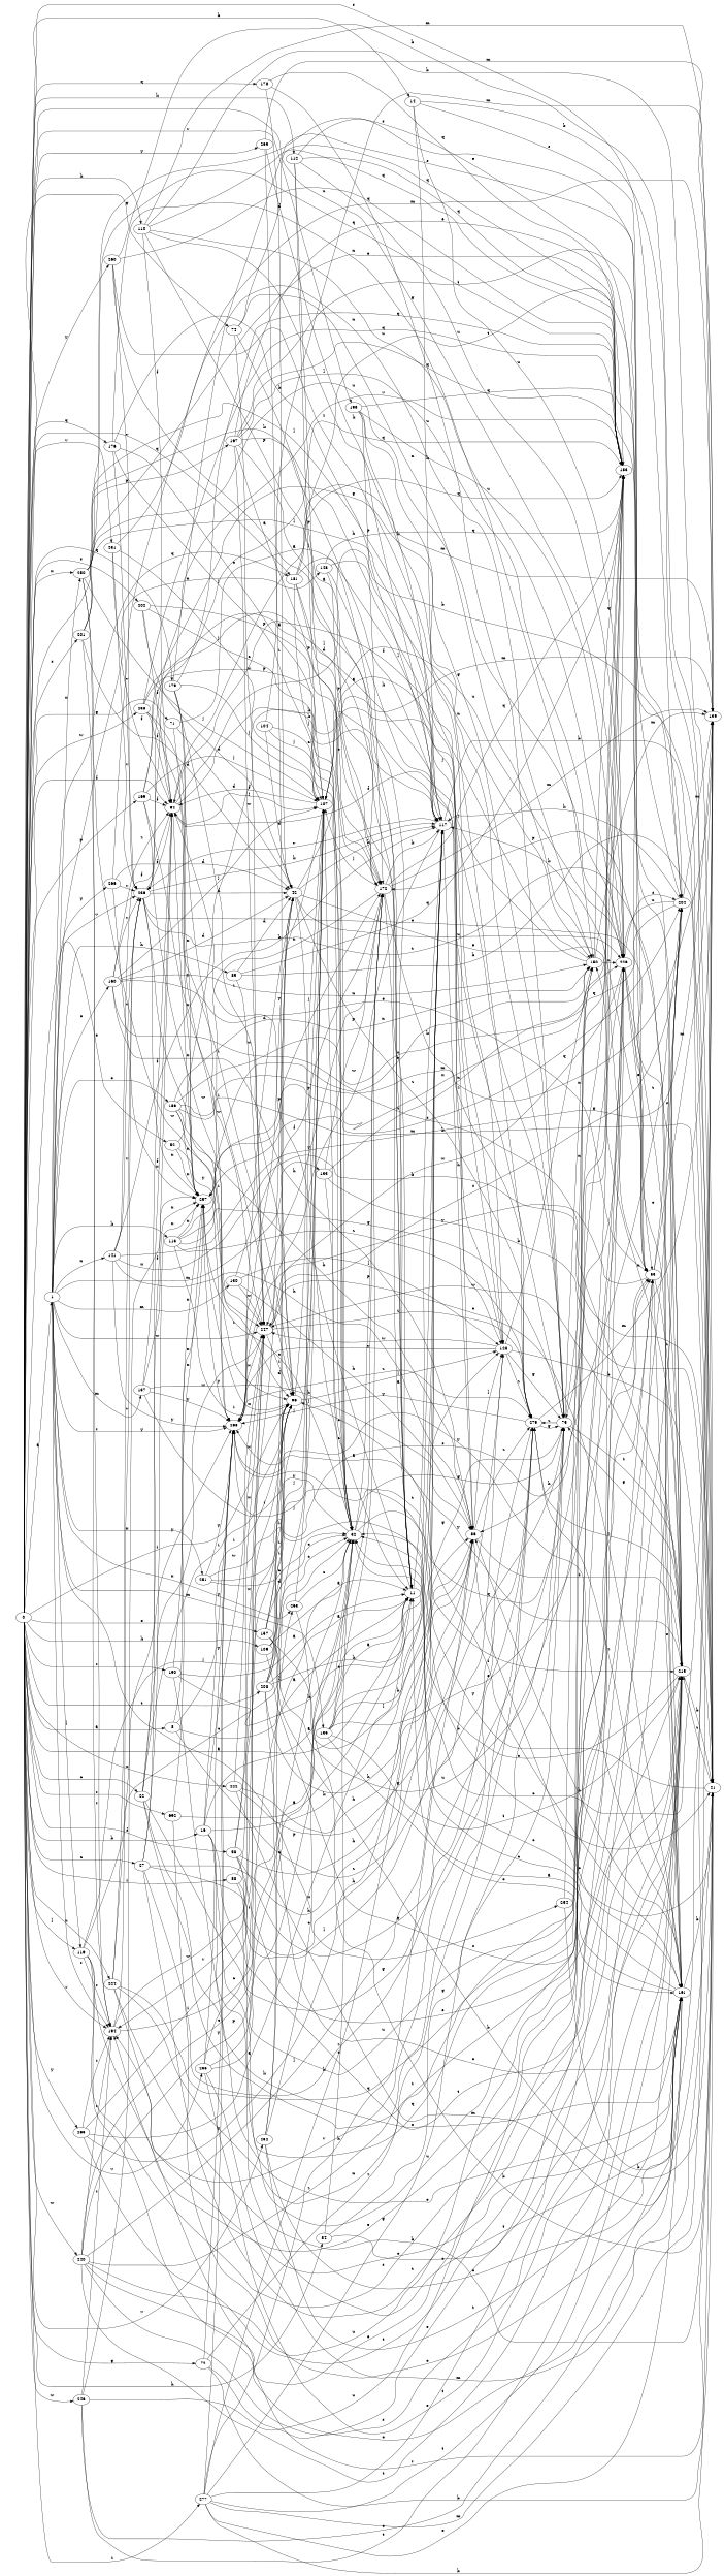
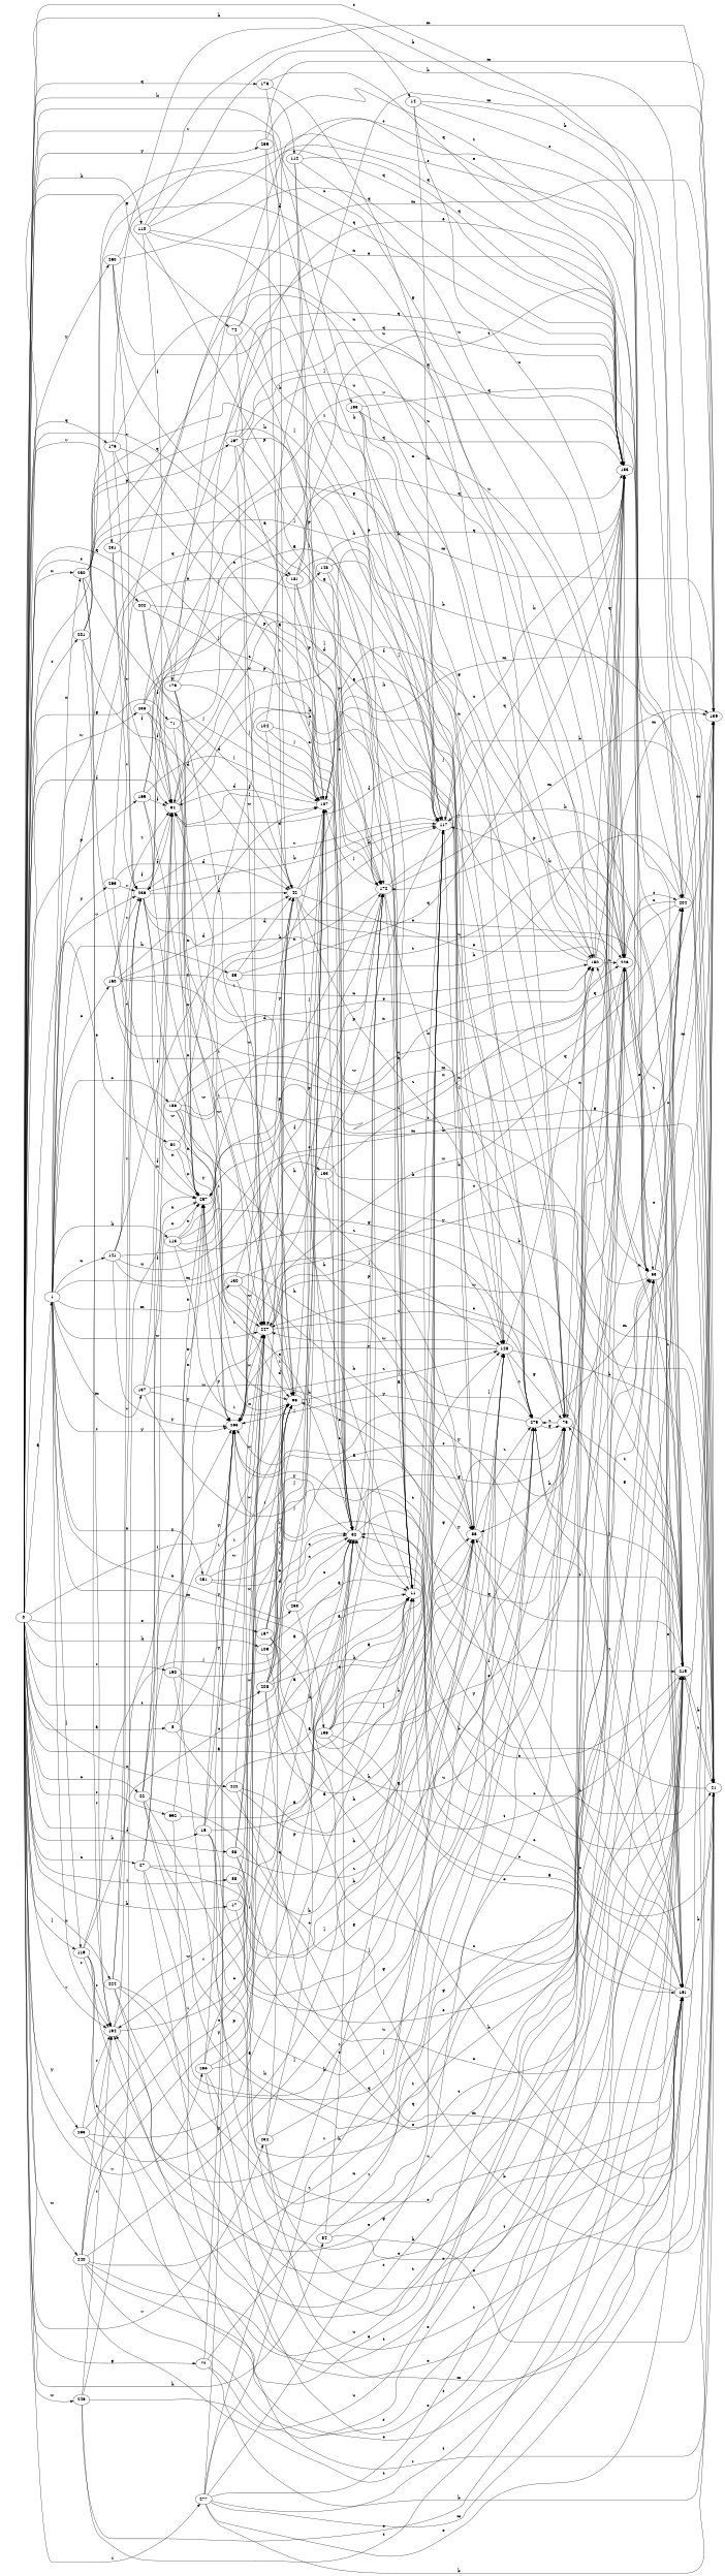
  strict digraph {
    rankdir=LR
    0
    1
    8
    11
    14
    16
+   17
    22
    27
    52
    58
    64
    71
    72
    74
    84
    88
    96
    109
    110
    112
    119
    157
    167
    169
    176
    178
    179
    181
    190
    n31 [label=692]
    193
    194
    201
    202
    204
    208
    222
    224
    226
    231
    232
    235
    238
    240
    246
    250
    260
    263
    265
    277
    85
    113
    130
    133
    135
    137
    141
    148
    159
    160
    236
    247
    251
    253
-   254
    266
    268
    257
    279
    117
    21
    75
    161
    183
    128
    215
    86
    53
    139
    107
    42
    172
    150
    32
    104
    0 -> 1 [label=a]
    0 -> 8 [label=a]
    0 -> 11 [label=a]
    0 -> 14 [label=b]
    0 -> 16 [label=b]
+   0 -> 17 [label=b]
    0 -> 22 [label=c]
    0 -> 27 [label=c]
    0 -> 52 [label=e]
    0 -> 58 [label=f]
    0 -> 64 [label=f]
    0 -> 71 [label=g]
    0 -> 72 [label=g]
    0 -> 74 [label=g]
    0 -> 84 [label=h]
    0 -> 88 [label=i]
    0 -> 96 [label=i]
    0 -> 109 [label=k]
    0 -> 110 [label=k]
    0 -> 112 [label=k]
    0 -> 119 [label=l]
    0 -> 157 [label=o]
    0 -> 167 [label=p]
    0 -> 169 [label=p]
    0 -> 176 [label=q]
    0 -> 178 [label=q]
    0 -> 179 [label=q]
    0 -> 181 [label=q]
    0 -> 190 [label=r]
    0 -> n31 [label=r]
    0 -> 193 [label=r]
    0 -> 194 [label=r]
    0 -> 201 [label=s]
    0 -> 202 [label=s]
    0 -> 204 [label=s]
    0 -> 208 [label=t]
    0 -> 222 [label=u]
    0 -> 224 [label=u]
    0 -> 226 [label=u]
    0 -> 231 [label=v]
    0 -> 232 [label=v]
    0 -> 235 [label=v]
    0 -> 238 [label=w]
    0 -> 240 [label=w]
    0 -> 246 [label=w]
    0 -> 250 [label=x]
    0 -> 260 [label=y]
    0 -> 263 [label=y]
    0 -> 265 [label=y]
    0 -> 277 [label=z]
    1 -> 119 [label=l]
    1 -> 181 [label=q]
    1 -> 194 [label=r]
    1 -> 250 [label=x]
    1 -> 85 [label=h]
    1 -> 113 [label=k]
    1 -> 130 [label=m]
    1 -> 133 [label=m]
    1 -> 135 [label=m]
    1 -> 137 [label=m]
    1 -> 141 [label=n]
    1 -> 148 [label=n]
    1 -> 159 [label=o]
    1 -> 160 [label=o]
    1 -> 236 [label=v]
    1 -> 247 [label=w]
    1 -> 251 [label=x]
    1 -> 253 [label=x]
-   1 -> 254 [label=x]
    1 -> 266 [label=y]
    1 -> 268 [label=y]
    8 -> 11 [label=a]
    8 -> 96 [label=i]
    8 -> 257 [label=x]
    8 -> 279 [label=z]
    11 -> 64 [label=f]
    11 -> 117 [label=k]
    14 -> 204 [label=s]
    14 -> 226 [label=u]
    14 -> 117 [label=k]
    14 -> 21 [label=b]
    16 -> 11 [label=a]
    16 -> 247 [label=w]
    16 -> 268 [label=y]
-   16 -> 117 [label=k]
+   16 -> 117 [label=a]
    16 -> 75 [label=g]
    16 -> 161 [label=o]
    16 -> 183 [label=q]
+   17 -> 247 [label=w]
+   17 -> 128 [label=l]
    22 -> 64 [label=f]
    22 -> 96 [label=i]
    22 -> 226 [label=u]
    22 -> 247 [label=w]
-   58 -> 75 [label=g]
+   22 -> 75 [label=g]
    22 -> 161 [label=o]
    22 -> 215 [label=t]
    27 -> 64 [label=f]
    27 -> 257 [label=x]
    27 -> 279 [label=z]
    27 -> 128 [label=l]
    27 -> 215 [label=t]
    27 -> 86 [label=h]
    52 -> 268 [label=y]
    52 -> 257 [label=x]
    52 -> 117 [label=k]
    58 -> 96 [label=i]
    58 -> 247 [label=w]
    58 -> 215 [label=t]
    58 -> 86 [label=h]
    58 -> 53 [label=e]
    64 -> 257 [label=x]
    64 -> 117 [label=k]
    64 -> 21 [label=b]
    64 -> 139 [label=m]
    64 -> 107 [label=j]
    71 -> 11 [label=a]
    71 -> 257 [label=x]
    71 -> 42 [label=d]
    72 -> 268 [label=y]
    72 -> 279 [label=z]
    72 -> 21 [label=b]
    72 -> 53 [label=e]
    74 -> 247 [label=w]
    74 -> 183 [label=q]
    74 -> 172 [label=p]
    74 -> 150 [label=n]
    84 -> 75 [label=g]
    84 -> 215 [label=t]
    84 -> 32 [label=c]
    88 -> 226 [label=u]
    88 -> 247 [label=w]
    88 -> 86 [label=h]
    96 -> 257 [label=x]
    96 -> 128 [label=l]
    96 -> 107 [label=j]
    109 -> 11 [label=a]
    109 -> 96 [label=i]
    109 -> 204 [label=s]
    109 -> 107 [label=j]
    110 -> 64 [label=f]
    110 -> 226 [label=u]
    110 -> 21 [label=b]
    110 -> 183 [label=q]
    110 -> 128 [label=l]
    110 -> 139 [label=m]
    110 -> 172 [label=p]
    112 -> 226 [label=u]
    112 -> 183 [label=q]
    112 -> 53 [label=e]
    112 -> 107 [label=j]
    112 -> 32 [label=d]
    119 -> 194 [label=r]
    119 -> 204 [label=s]
    119 -> 161 [label=o]
    119 -> 53 [label=e]
    119 -> 107 [label=j]
    119 -> 32 [label=c]
    157 -> 96 [label=i]
    157 -> 226 [label=u]
    157 -> 21 [label=b]
    157 -> 128 [label=l]
    157 -> 107 [label=j]
    157 -> 32 [label=c]
    167 -> 11 [label=a]
    167 -> 226 [label=u]
    167 -> 247 [label=w]
    167 -> 183 [label=q]
    167 -> 86 [label=h]
    167 -> 53 [label=e]
    167 -> 172 [label=p]
    169 -> 64 [label=f]
    169 -> 96 [label=i]
    169 -> 247 [label=w]
    169 -> 75 [label=g]
    169 -> 128 [label=l]
    169 -> 107 [label=j]
    176 -> 236 [label=v]
    176 -> 117 [label=k]
    176 -> 107 [label=j]
    176 -> 150 [label=n]
    176 -> 32 [label=c]
    178 -> 75 [label=g]
    178 -> 183 [label=q]
    178 -> 42 [label=d]
    179 -> 96 [label=i]
    179 -> 204 [label=s]
    179 -> 247 [label=w]
    179 -> 257 [label=x]
    179 -> 183 [label=q]
    179 -> 107 [label=j]
    181 -> 11 [label=a]
    181 -> 183 [label=q]
    181 -> 128 [label=l]
    181 -> 215 [label=t]
    181 -> 107 [label=j]
    181 -> 172 [label=p]
    190 -> 11 [label=a]
    190 -> 257 [label=x]
    190 -> 117 [label=k]
    190 -> 161 [label=o]
    n31 -> 11 [label=a]
    n31 -> 257 [label=x]
    n31 -> 161 [label=o]
    193 -> 226 [label=u]
    193 -> 117 [label=k]
    193 -> 75 [label=g]
    193 -> 183 [label=q]
    193 -> 172 [label=p]
    194 -> 236 [label=v]
    194 -> 247 [label=w]
    194 -> 32 [label=c]
    201 -> 194 [label=r]
    201 -> 226 [label=u]
    201 -> 128 [label=l]
    201 -> 53 [label=e]
    201 -> 42 [label=d]
    202 -> 64 [label=f]
    202 -> 42 [label=d]
    202 -> 172 [label=p]
    202 -> 32 [label=c]
    204 -> 226 [label=u]
    204 -> 257 [label=x]
    204 -> 117 [label=k]
    204 -> 139 [label=m]
    208 -> 11 [label=a]
    208 -> 96 [label=i]
    208 -> 117 [label=k]
    208 -> 161 [label=o]
    208 -> 86 [label=h]
    208 -> 107 [label=j]
    208 -> 42 [label=d]
    208 -> 32 [label=c]
    222 -> 247 [label=w]
    222 -> 75 [label=g]
    222 -> 86 [label=h]
    222 -> 139 [label=m]
    224 -> 236 [label=v]
    224 -> 268 [label=y]
    224 -> 21 [label=b]
    224 -> 161 [label=o]
    224 -> 183 [label=q]
    224 -> 150 [label=n]
    226 -> 204 [label=s]
    226 -> 247 [label=w]
    226 -> 75 [label=g]
    226 -> 161 [label=o]
    226 -> 215 [label=t]
    226 -> 53 [label=e]
    231 -> 64 [label=f]
    231 -> 236 [label=v]
    231 -> 107 [label=j]
    231 -> 150 [label=n]
    232 -> 161 [label=o]
-   232 -> 253 [label=l]
+   232 -> 128 [label=l]
    232 -> 215 [label=t]
    232 -> 42 [label=d]
    232 -> 32 [label=c]
    235 -> 96 [label=i]
    235 -> 268 [label=y]
    235 -> 215 [label=t]
    235 -> 139 [label=m]
    235 -> 172 [label=p]
    235 -> 32 [label=c]
    238 -> 11 [label=a]
    238 -> 64 [label=f]
    238 -> 96 [label=i]
    238 -> 268 [label=y]
    238 -> 183 [label=q]
    238 -> 172 [label=p]
    240 -> 194 [label=r]
    240 -> 204 [label=s]
    240 -> 226 [label=u]
    240 -> 279 [label=z]
    240 -> 128 [label=l]
    240 -> 215 [label=t]
    240 -> 53 [label=e]
    240 -> 172 [label=p]
    240 -> 32 [label=c]
    246 -> 194 [label=r]
    246 -> 226 [label=u]
    246 -> 257 [label=x]
    246 -> 161 [label=o]
    246 -> 215 [label=t]
    250 -> 194 [label=r]
    250 -> 204 [label=s]
    250 -> 247 [label=w]
    250 -> 117 [label=k]
    250 -> 183 [label=q]
    250 -> 128 [label=l]
    250 -> 107 [label=j]
    260 -> 11 [label=a]
    260 -> 236 [label=v]
    260 -> 279 [label=z]
    260 -> 21 [label=b]
    260 -> 183 [label=q]
    263 -> 11 [label=a]
    263 -> 96 [label=i]
    263 -> 194 [label=r]
    263 -> 117 [label=k]
    263 -> 215 [label=t]
    265 -> 96 [label=i]
    265 -> 117 [label=k]
-   167 -> 215 [label=t]
+   265 -> 215 [label=t]
    265 -> 139 [label=m]
    277 -> 268 [label=y]
    277 -> 117 [label=k]
    277 -> 21 [label=b]
    277 -> 75 [label=g]
    277 -> 161 [label=o]
    277 -> 215 [label=t]
    277 -> 86 [label=h]
    277 -> 53 [label=e]
    277 -> 139 [label=m]
    85 -> 247 [label=w]
    85 -> 21 [label=b]
    85 -> 183 [label=q]
    85 -> 42 [label=d]
    113 -> 96 [label=i]
    113 -> 204 [label=s]
    113 -> 257 [label=x]
    113 -> 279 [label=z]
    113 -> 75 [label=g]
    113 -> 172 [label=p]
    130 -> 247 [label=w]
    130 -> 128 [label=l]
    130 -> 86 [label=h]
    130 -> 172 [label=p]
    133 -> 21 [label=b]
    133 -> 172 [label=p]
    133 -> 150 [label=n]
    133 -> 32 [label=c]
    135 -> 11 [label=a]
    135 -> 75 [label=g]
    135 -> 161 [label=o]
    135 -> 215 [label=t]
    135 -> 86 [label=h]
    135 -> 53 [label=e]
    135 -> 32 [label=c]
    137 -> 64 [label=f]
    137 -> 268 [label=y]
    137 -> 257 [label=x]
    137 -> 215 [label=t]
    137 -> 86 [label=h]
    141 -> 64 [label=f]
    141 -> 236 [label=v]
    141 -> 268 [label=y]
    141 -> 117 [label=k]
    141 -> 21 [label=b]
    141 -> 86 [label=h]
    141 -> 139 [label=m]
    148 -> 117 [label=k]
    148 -> 183 [label=q]
    148 -> 150 [label=n]
    148 -> 32 [label=c]
    159 -> 96 [label=i]
    159 -> 226 [label=u]
    159 -> 257 [label=x]
    159 -> 21 [label=b]
    159 -> 86 [label=h]
    159 -> 139 [label=m]
    159 -> 150 [label=n]
    160 -> 64 [label=z]
    160 -> 236 [label=v]
    160 -> 215 [label=t]
    160 -> 86 [label=h]
    160 -> 53 [label=e]
    160 -> 107 [label=j]
    160 -> 42 [label=d]
    160 -> 150 [label=n]
    236 -> 64 [label=f]
    236 -> 96 [label=i]
    236 -> 257 [label=x]
    236 -> 117 [label=k]
    236 -> 161 [label=o]
    236 -> 183 [label=q]
    236 -> 215 [label=t]
    236 -> 42 [label=d]
    247 -> 96 [label=i]
    247 -> 204 [label=s]
    247 -> 279 [label=z]
    247 -> 161 [label=o]
    251 -> 204 [label=s]
    251 -> 268 [label=y]
    251 -> 21 [label=b]
    251 -> 32 [label=c]
    253 -> 21 [label=b]
    253 -> 107 [label=j]
    253 -> 32 [label=c]
-   254 -> 21 [label=b]
-   254 -> 150 [label=n]
    266 -> 236 [label=v]
    266 -> 257 [label=x]
    266 -> 139 [label=m]
    266 -> 42 [label=d]
    268 -> 247 [label=w]
    268 -> 279 [label=z]
    268 -> 42 [label=d]
    257 -> 268 [label=y]
    257 -> 150 [label=n]
    257 -> 32 [label=c]
    279 -> 194 [label=r]
    279 -> 268 [label=y]
    279 -> 75 [label=g]
    279 -> 139 [label=m]
    117 -> 236 [label=v]
    117 -> 247 [label=w]
    117 -> 21 [label=b]
    117 -> 86 [label=h]
    21 -> 194 [label=r]
    21 -> 268 [label=y]
    21 -> 215 [label=t]
    21 -> 32 [label=c]
    75 -> 64 [label=f]
    75 -> 279 [label=z]
    75 -> 183 [label=q]
    75 -> 215 [label=t]
    75 -> 107 [label=j]
    75 -> 150 [label=n]
    161 -> 11 [label=a]
    161 -> 96 [label=i]
    161 -> 268 [label=y]
    161 -> 279 [label=z]
    161 -> 21 [label=b]
    161 -> 86 [label=h]
    161 -> 172 [label=p]
    161 -> 32 [label=c]
    183 -> 236 [label=v]
    183 -> 86 [label=h]
    128 -> 247 [label=w]
    128 -> 268 [label=y]
    128 -> 279 [label=z]
    128 -> 21 [label=b]
    128 -> 75 [label=g]
    128 -> 183 [label=q]
    215 -> 247 [label=w]
    215 -> 268 [label=y]
    215 -> 279 [label=z]
    215 -> 21 [label=b]
    215 -> 75 [label=g]
    215 -> 150 [label=n]
    215 -> 32 [label=c]
    86 -> 279 [label=z]
    86 -> 161 [label=o]
    86 -> 128 [label=l]
    86 -> 215 [label=t]
    53 -> 204 [label=s]
    53 -> 268 [label=y]
    53 -> 117 [label=k]
    53 -> 161 [label=o]
    53 -> 215 [label=t]
    53 -> 139 [label=m]
    139 -> 32 [label=c]
    107 -> 64 [label=f]
    107 -> 226 [label=u]
    107 -> 268 [label=y]
    107 -> 32 [label=c]
    42 -> 11 [label=a]
    42 -> 194 [label=r]
    42 -> 226 [label=u]
    42 -> 279 [label=z]
    42 -> 117 [label=k]
    42 -> 53 [label=e]
    42 -> 139 [label=m]
    172 -> 11 [label=a]
-   172 -> 268 [label=y]
+   172 -> 268 [label=s]
    172 -> 257 [label=x]
    172 -> 279 [label=z]
-   172 -> 117 [label=k]
+   183 -> 117 [label=k]
    172 -> 183 [label=q]
    172 -> 139 [label=m]
    172 -> 107 [label=j]
    150 -> 64 [label=f]
    150 -> 226 [label=u]
    150 -> 183 [label=q]
    150 -> 139 [label=m]
    150 -> 107 [label=j]
    32 -> 268 [label=y]
    32 -> 75 [label=g]
    32 -> 183 [label=q]
    32 -> 172 [label=p]
    104 -> 139 [label=m]
    104 -> 107 [label=j]
    104 -> 42 [label=d]
    104 -> 32 [label=c]
  }
